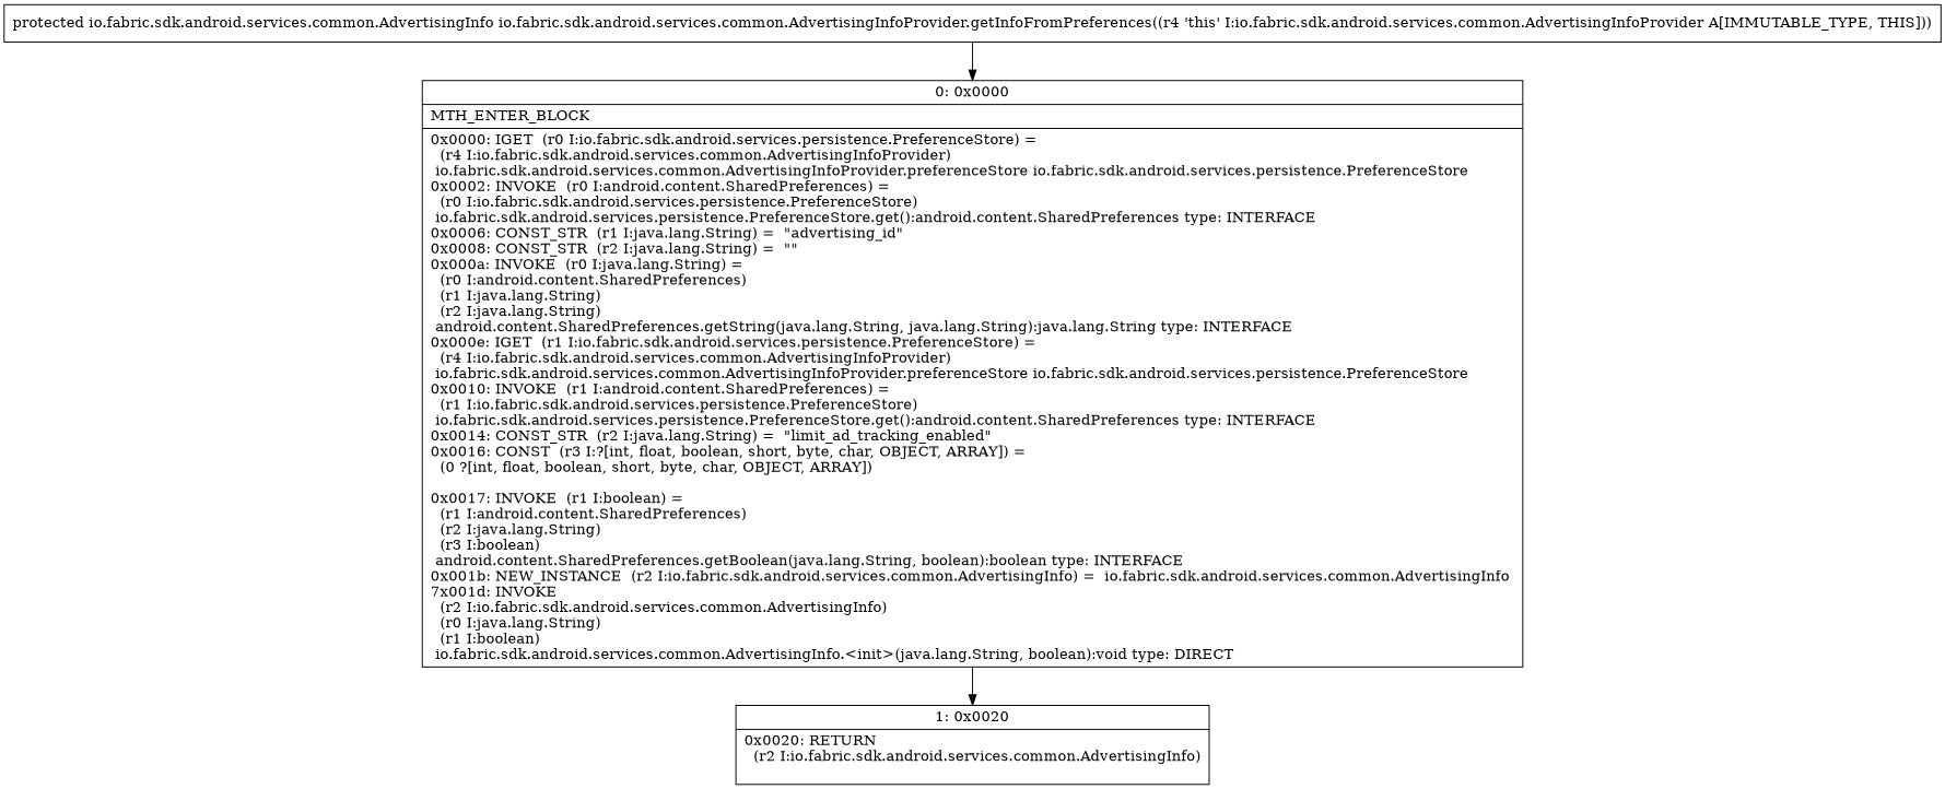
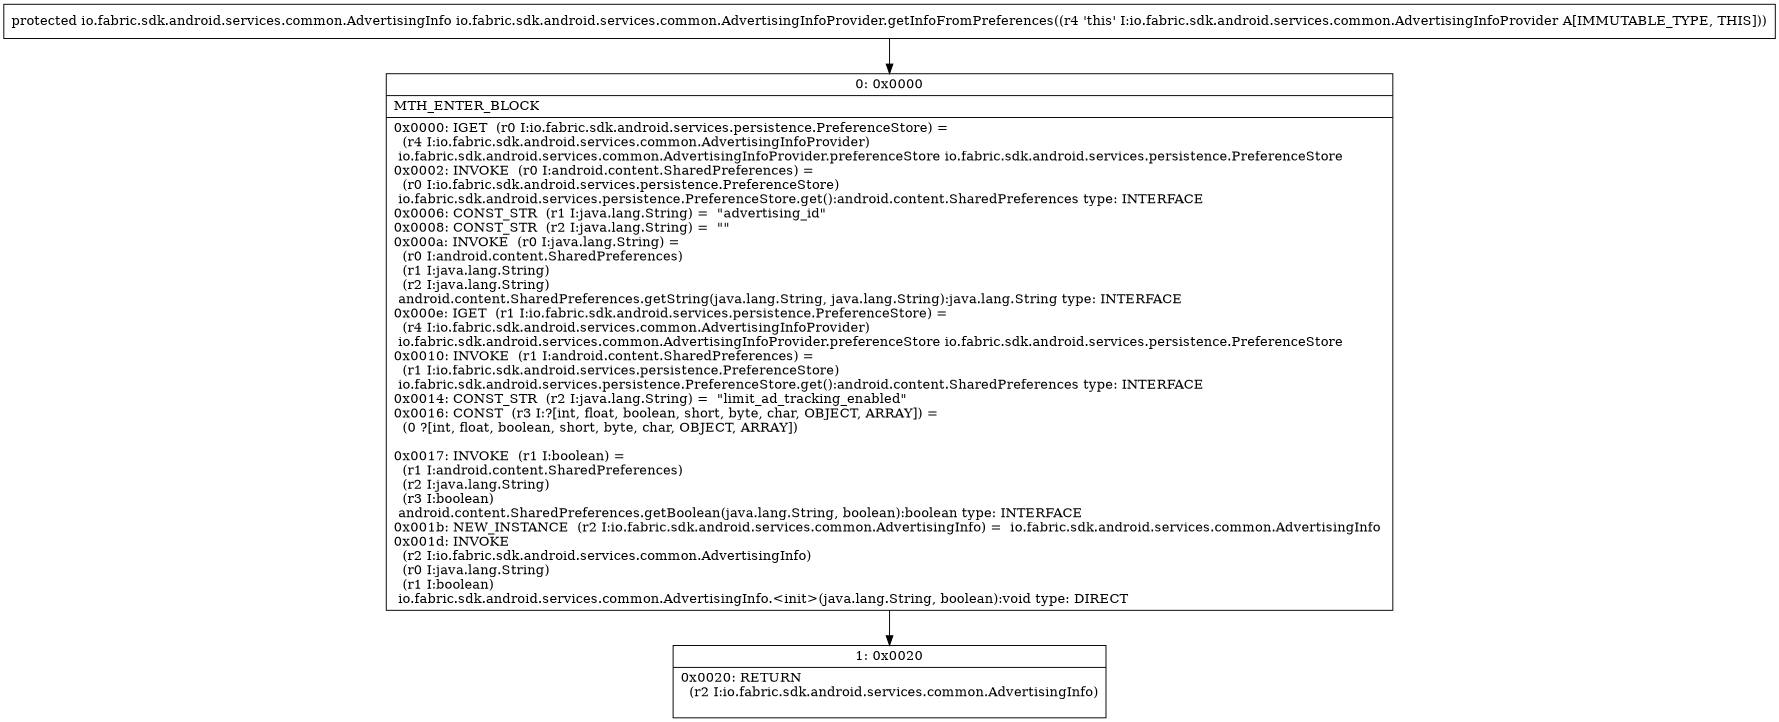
  digraph {
    node [shape=record]
-   n1 [label="{0\:\ 0x0000|MTH_ENTER_BLOCK\l|0x0000: IGET  (r0 I:io.fabric.sdk.android.services.persistence.PreferenceStore) = \l  (r4 I:io.fabric.sdk.android.services.common.AdvertisingInfoProvider)\l io.fabric.sdk.android.services.common.AdvertisingInfoProvider.preferenceStore io.fabric.sdk.android.services.persistence.PreferenceStore \l0x0002: INVOKE  (r0 I:android.content.SharedPreferences) = \l  (r0 I:io.fabric.sdk.android.services.persistence.PreferenceStore)\l io.fabric.sdk.android.services.persistence.PreferenceStore.get():android.content.SharedPreferences type: INTERFACE \l0x0006: CONST_STR  (r1 I:java.lang.String) =  \"advertising_id\" \l0x0008: CONST_STR  (r2 I:java.lang.String) =  \"\" \l0x000a: INVOKE  (r0 I:java.lang.String) = \l  (r0 I:android.content.SharedPreferences)\l  (r1 I:java.lang.String)\l  (r2 I:java.lang.String)\l android.content.SharedPreferences.getString(java.lang.String, java.lang.String):java.lang.String type: INTERFACE \l0x000e: IGET  (r1 I:io.fabric.sdk.android.services.persistence.PreferenceStore) = \l  (r4 I:io.fabric.sdk.android.services.common.AdvertisingInfoProvider)\l io.fabric.sdk.android.services.common.AdvertisingInfoProvider.preferenceStore io.fabric.sdk.android.services.persistence.PreferenceStore \l0x0010: INVOKE  (r1 I:android.content.SharedPreferences) = \l  (r1 I:io.fabric.sdk.android.services.persistence.PreferenceStore)\l io.fabric.sdk.android.services.persistence.PreferenceStore.get():android.content.SharedPreferences type: INTERFACE \l0x0014: CONST_STR  (r2 I:java.lang.String) =  \"limit_ad_tracking_enabled\" \l0x0016: CONST  (r3 I:?[int, float, boolean, short, byte, char, OBJECT, ARRAY]) = \l  (0 ?[int, float, boolean, short, byte, char, OBJECT, ARRAY])\l \l0x0017: INVOKE  (r1 I:boolean) = \l  (r1 I:android.content.SharedPreferences)\l  (r2 I:java.lang.String)\l  (r3 I:boolean)\l android.content.SharedPreferences.getBoolean(java.lang.String, boolean):boolean type: INTERFACE \l0x001b: NEW_INSTANCE  (r2 I:io.fabric.sdk.android.services.common.AdvertisingInfo) =  io.fabric.sdk.android.services.common.AdvertisingInfo \l7x001d: INVOKE  \l  (r2 I:io.fabric.sdk.android.services.common.AdvertisingInfo)\l  (r0 I:java.lang.String)\l  (r1 I:boolean)\l io.fabric.sdk.android.services.common.AdvertisingInfo.\<init\>(java.lang.String, boolean):void type: DIRECT \l}"]
+   n1 [label="{0\:\ 0x0000|MTH_ENTER_BLOCK\l|0x0000: IGET  (r0 I:io.fabric.sdk.android.services.persistence.PreferenceStore) = \l  (r4 I:io.fabric.sdk.android.services.common.AdvertisingInfoProvider)\l io.fabric.sdk.android.services.common.AdvertisingInfoProvider.preferenceStore io.fabric.sdk.android.services.persistence.PreferenceStore \l0x0002: INVOKE  (r0 I:android.content.SharedPreferences) = \l  (r0 I:io.fabric.sdk.android.services.persistence.PreferenceStore)\l io.fabric.sdk.android.services.persistence.PreferenceStore.get():android.content.SharedPreferences type: INTERFACE \l0x0006: CONST_STR  (r1 I:java.lang.String) =  \"advertising_id\" \l0x0008: CONST_STR  (r2 I:java.lang.String) =  \"\" \l0x000a: INVOKE  (r0 I:java.lang.String) = \l  (r0 I:android.content.SharedPreferences)\l  (r1 I:java.lang.String)\l  (r2 I:java.lang.String)\l android.content.SharedPreferences.getString(java.lang.String, java.lang.String):java.lang.String type: INTERFACE \l0x000e: IGET  (r1 I:io.fabric.sdk.android.services.persistence.PreferenceStore) = \l  (r4 I:io.fabric.sdk.android.services.common.AdvertisingInfoProvider)\l io.fabric.sdk.android.services.common.AdvertisingInfoProvider.preferenceStore io.fabric.sdk.android.services.persistence.PreferenceStore \l0x0010: INVOKE  (r1 I:android.content.SharedPreferences) = \l  (r1 I:io.fabric.sdk.android.services.persistence.PreferenceStore)\l io.fabric.sdk.android.services.persistence.PreferenceStore.get():android.content.SharedPreferences type: INTERFACE \l0x0014: CONST_STR  (r2 I:java.lang.String) =  \"limit_ad_tracking_enabled\" \l0x0016: CONST  (r3 I:?[int, float, boolean, short, byte, char, OBJECT, ARRAY]) = \l  (0 ?[int, float, boolean, short, byte, char, OBJECT, ARRAY])\l \l0x0017: INVOKE  (r1 I:boolean) = \l  (r1 I:android.content.SharedPreferences)\l  (r2 I:java.lang.String)\l  (r3 I:boolean)\l android.content.SharedPreferences.getBoolean(java.lang.String, boolean):boolean type: INTERFACE \l0x001b: NEW_INSTANCE  (r2 I:io.fabric.sdk.android.services.common.AdvertisingInfo) =  io.fabric.sdk.android.services.common.AdvertisingInfo \l0x001d: INVOKE  \l  (r2 I:io.fabric.sdk.android.services.common.AdvertisingInfo)\l  (r0 I:java.lang.String)\l  (r1 I:boolean)\l io.fabric.sdk.android.services.common.AdvertisingInfo.\<init\>(java.lang.String, boolean):void type: DIRECT \l}"]
    n2 [label="{1\:\ 0x0020|0x0020: RETURN  \l  (r2 I:io.fabric.sdk.android.services.common.AdvertisingInfo)\l \l}"]
    n3 [label="{protected io.fabric.sdk.android.services.common.AdvertisingInfo io.fabric.sdk.android.services.common.AdvertisingInfoProvider.getInfoFromPreferences((r4 'this' I:io.fabric.sdk.android.services.common.AdvertisingInfoProvider A[IMMUTABLE_TYPE, THIS])) }"]
    n1 -> n2
    n3 -> n1
  }
